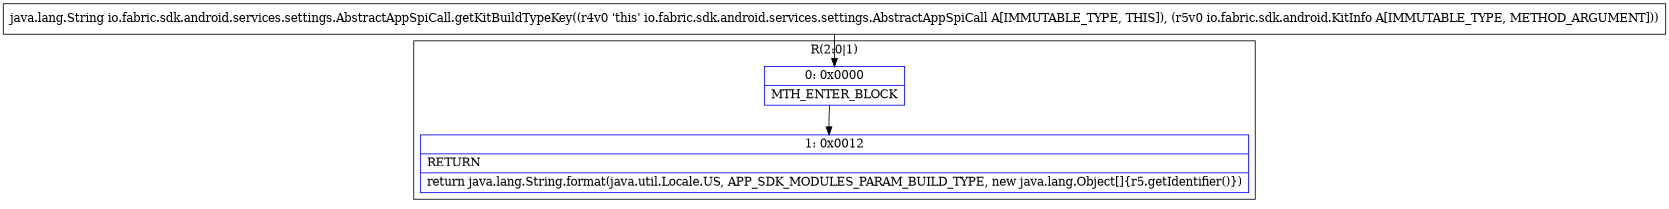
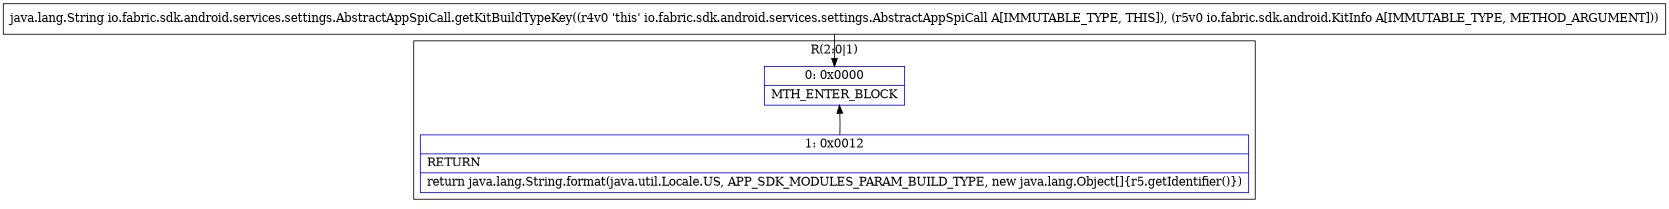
  digraph {
    node [color=blue shape=record]
    n1 [label="{0\:\ 0x0000|MTH_ENTER_BLOCK\l}"]
    n2 [label="{1\:\ 0x0012|RETURN\l|return java.lang.String.format(java.util.Locale.US, APP_SDK_MODULES_PARAM_BUILD_TYPE, new java.lang.Object[]\{r5.getIdentifier()\})\l}"]
    n3 [label="{java.lang.String io.fabric.sdk.android.services.settings.AbstractAppSpiCall.getKitBuildTypeKey((r4v0 'this' io.fabric.sdk.android.services.settings.AbstractAppSpiCall A[IMMUTABLE_TYPE, THIS]), (r5v0 io.fabric.sdk.android.KitInfo A[IMMUTABLE_TYPE, METHOD_ARGUMENT])) }" color=""]
    subgraph cluster_1 {
      label="R(2:0|1)"
      n1
      n2
    }
-   n1 -> n2
+   n2 -> n1
    n3 -> n1
  }
